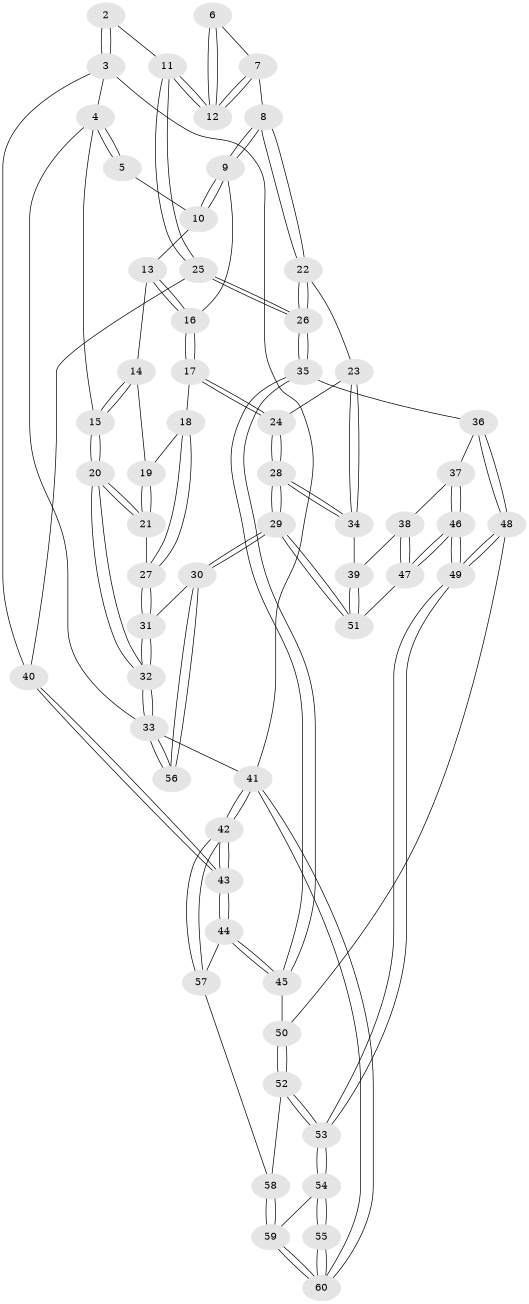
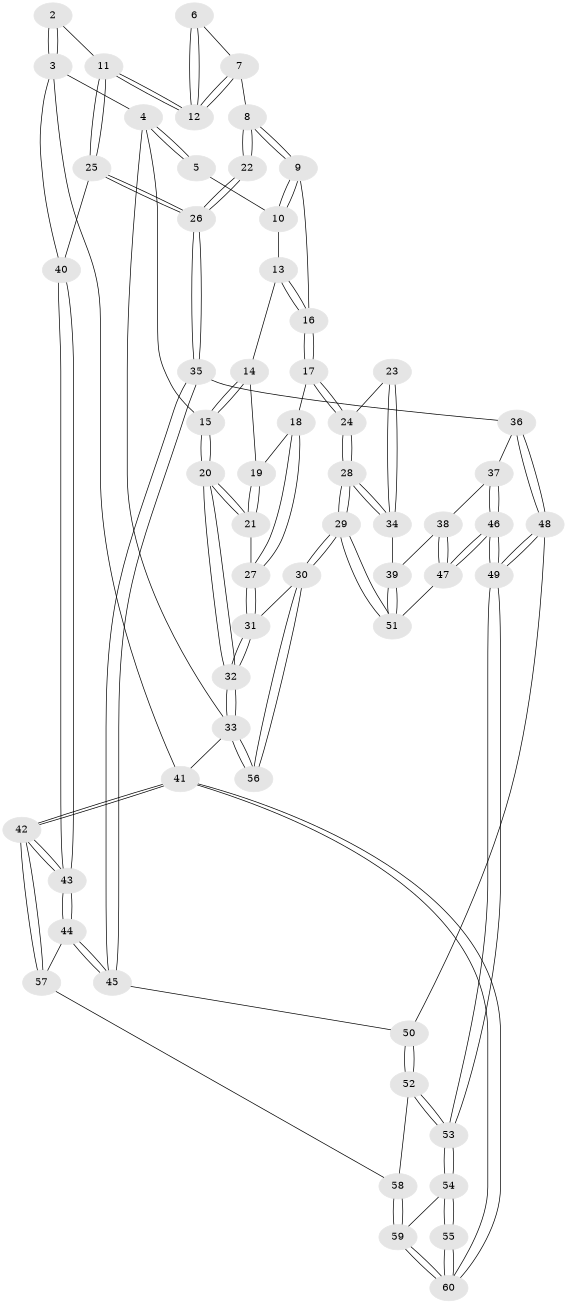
  graph {
    node [color=gray90 style=filled]
    2
    3
    11
    6
    7
    12
    4
    40
    41
    25
    5
    15
    33
    43
    42
    60
    10
    20
    56
    13
    8
    9
    22
    16
    23
    26
    17
    14
    19
    21
    32
    18
    24
    27
    28
    31
    34
    35
    39
    29
    36
    45
    30
    51
    37
    48
    50
    38
    46
    49
    47
    44
    57
    58
    52
    53
    54
    59
    55
    2 -- 3
    2 -- 3
    2 -- 11
    3 -- 4
    3 -- 40
    3 -- 41
    11 -- 12
    11 -- 12
    11 -- 25
    11 -- 25
    6 -- 7
    6 -- 12
    6 -- 12
    7 -- 12
    7 -- 12
    7 -- 8
    4 -- 5
    4 -- 5
    4 -- 15
    4 -- 33
    40 -- 43
    40 -- 43
    41 -- 42
    41 -- 42
    41 -- 60
    41 -- 60
    25 -- 40
    25 -- 26
    25 -- 26
    5 -- 10
    15 -- 20
    15 -- 20
    33 -- 41
    33 -- 56
    33 -- 56
    43 -- 44
    43 -- 44
    42 -- 43
    42 -- 43
    42 -- 57
    42 -- 57
    10 -- 13
    20 -- 21
    20 -- 21
    20 -- 32
    20 -- 32
    13 -- 16
    13 -- 16
    13 -- 14
    8 -- 9
    8 -- 9
    8 -- 22
    8 -- 22
    9 -- 10
    9 -- 10
    9 -- 16
-   22 -- 23
    22 -- 26
    22 -- 26
    16 -- 17
    16 -- 17
    23 -- 24
    23 -- 34
    23 -- 34
    26 -- 35
    26 -- 35
    17 -- 18
    17 -- 24
    17 -- 24
    14 -- 15
    14 -- 15
    14 -- 19
    19 -- 21
    19 -- 21
    21 -- 27
    32 -- 33
    32 -- 33
    18 -- 19
    18 -- 27
    18 -- 27
    24 -- 28
    24 -- 28
    27 -- 31
    27 -- 31
    28 -- 34
    28 -- 34
    28 -- 29
    28 -- 29
    31 -- 32
    31 -- 32
    34 -- 39
    35 -- 36
    35 -- 45
    35 -- 45
    39 -- 51
    39 -- 51
    29 -- 30
    29 -- 30
    29 -- 51
    29 -- 51
    36 -- 37
    36 -- 48
    36 -- 48
    45 -- 50
    30 -- 56
    30 -- 56
    30 -- 31
    37 -- 38
    37 -- 46
    37 -- 46
    48 -- 50
    48 -- 49
    48 -- 49
    50 -- 52
    50 -- 52
    38 -- 39
    38 -- 47
    38 -- 47
    46 -- 49
    46 -- 49
    46 -- 47
    46 -- 47
    49 -- 53
    49 -- 53
    47 -- 51
    44 -- 45
    44 -- 45
    44 -- 57
    57 -- 58
    58 -- 59
    58 -- 59
    52 -- 58
    52 -- 53
    52 -- 53
    53 -- 54
    53 -- 54
    54 -- 59
    54 -- 55
    54 -- 55
    59 -- 60
    59 -- 60
    55 -- 60
    55 -- 60
  }
